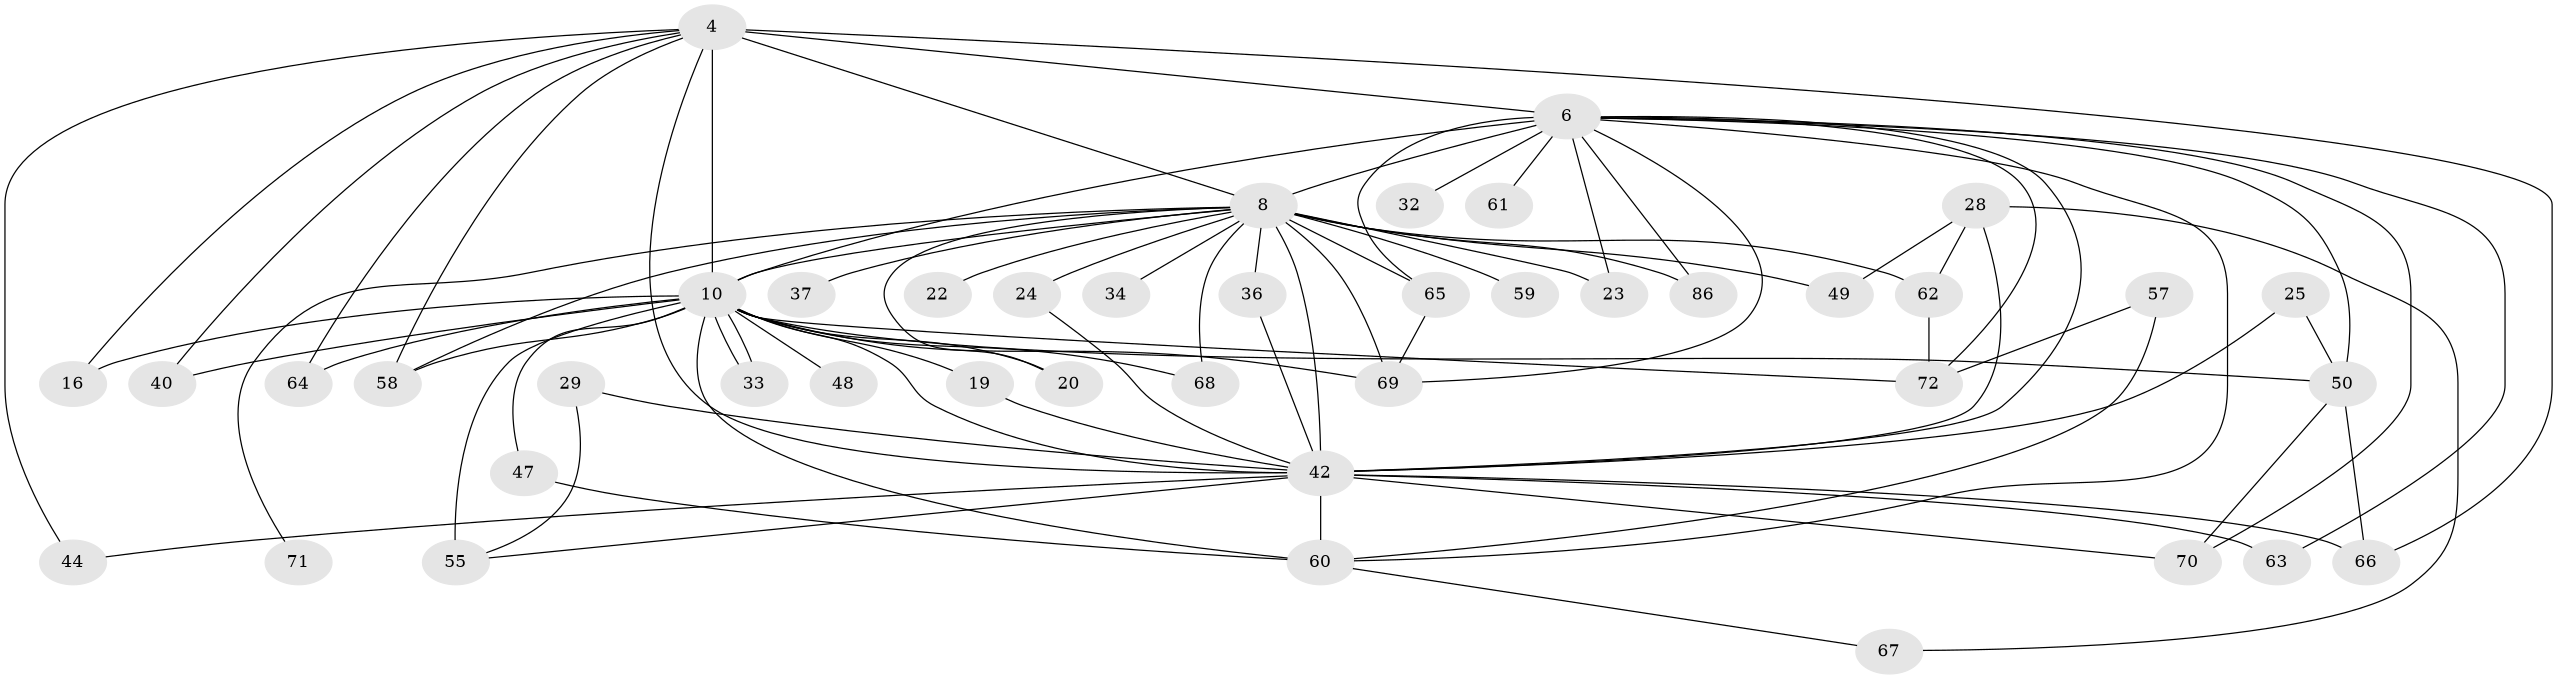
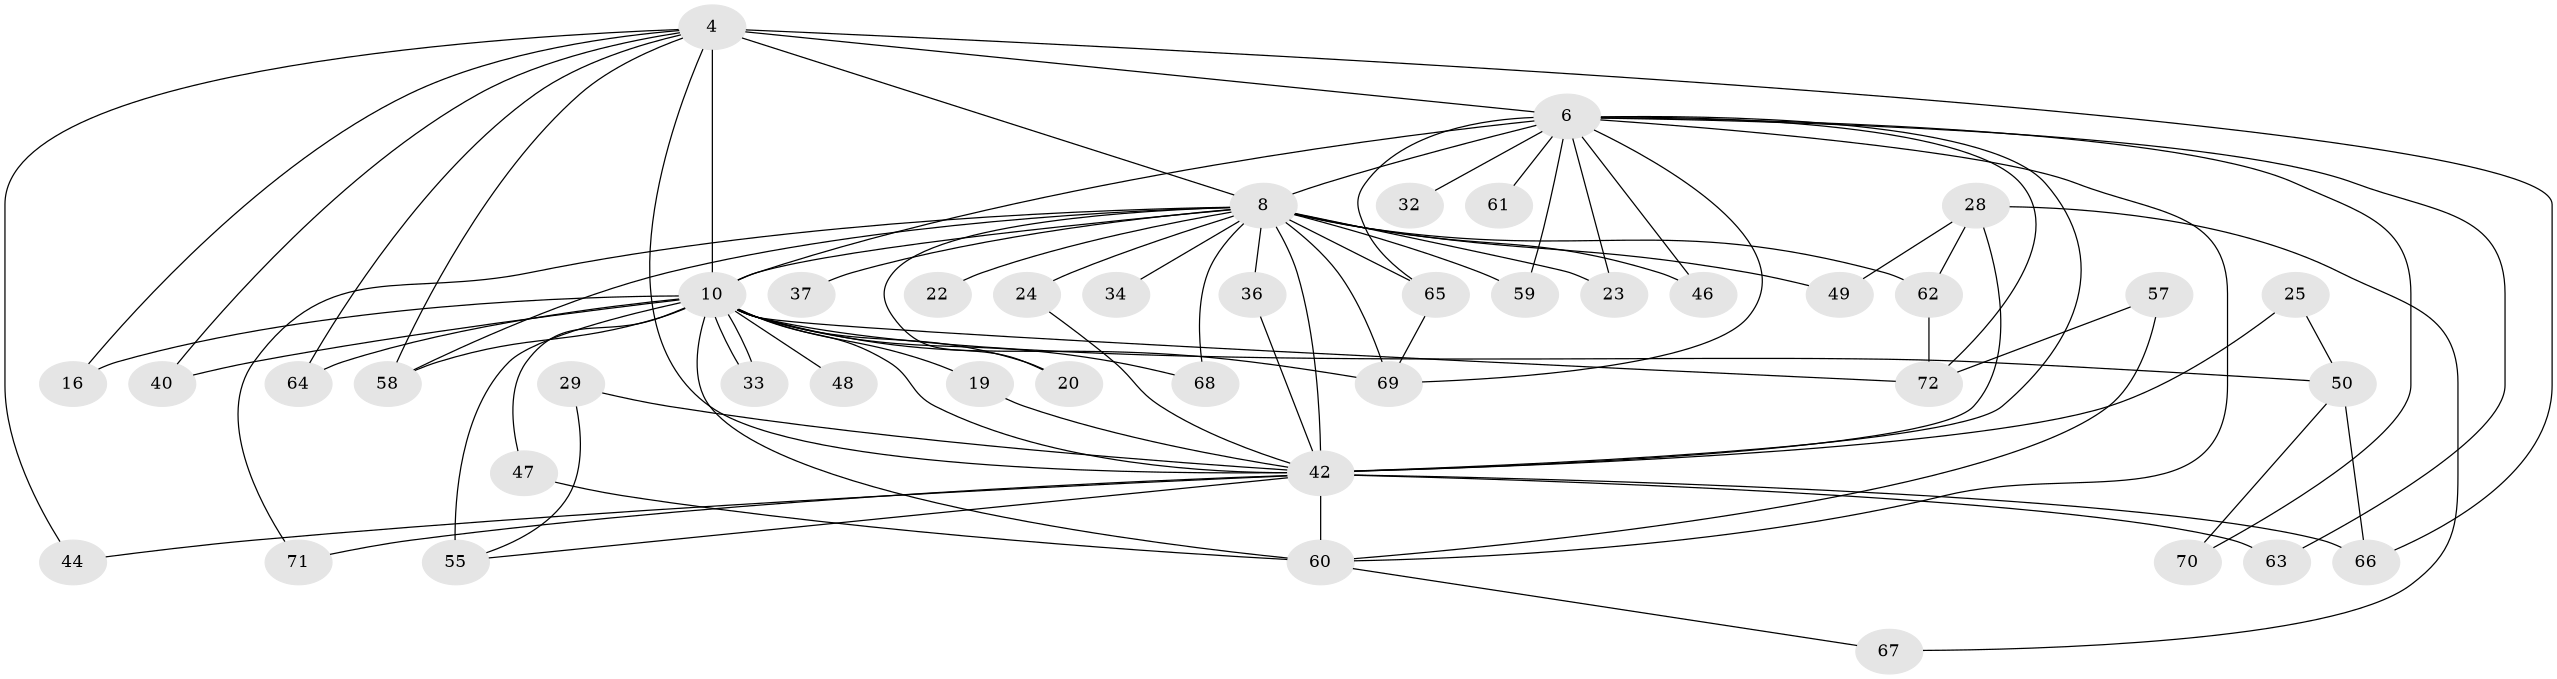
  graph {
    node [color=gray90 style=filled]
    4 [super="+3"]
    6 [super="+2"]
    8 [super="+5"]
    10 [super="+1"]
    16
    40
    42 [super="+21+9"]
    44
    58 [super="+14+52"]
    64 [super="+35"]
    66 [super="+30"]
    23
    32
-   46 [label=86]
+   46
    59 [super="+43"]
    60 [super="+17+51"]
    61
    63
    65 [super="+18+54"]
    69 [super="+12+45"]
    70
    72 [super="+56"]
    20
    22
    24
    34
    36 [super="+13"]
    37
    49 [super="+38+41"]
    62 [super="+53"]
    68
    71
    19
    33
    47
    48
    50 [super="+39"]
    55 [super="+15+27"]
    67
    25
    28
    29
    57
    4 -- 6 [weight=4]
    4 -- 8 [weight=4]
    4 -- 10 [weight=4]
    4 -- 16
    4 -- 40
    4 -- 42 [weight=5]
    4 -- 44
    4 -- 58
    4 -- 64 [weight=2]
    4 -- 66
    6 -- 8 [weight=4]
    6 -- 10 [weight=4]
    6 -- 42 [weight=4]
    6 -- 23
    6 -- 32
    6 -- 46
-   6 -- 50 [weight=2]
+   6 -- 59 [weight=2]
    6 -- 60
    6 -- 61
    6 -- 63
    6 -- 65
    6 -- 69
    6 -- 70
    6 -- 72 [weight=2]
    8 -- 10 [weight=4]
    8 -- 42 [weight=5]
    8 -- 58
    8 -- 23
    8 -- 46
    8 -- 59
    8 -- 65 [weight=3]
    8 -- 69
    8 -- 20
    8 -- 22 [weight=2]
    8 -- 24
    8 -- 34 [weight=2]
    8 -- 36
    8 -- 37 [weight=2]
    8 -- 49 [weight=3]
    8 -- 62
    8 -- 68
    8 -- 71
    10 -- 16
    10 -- 40
    10 -- 42 [weight=4]
    10 -- 58 [weight=2]
    10 -- 64 [weight=2]
    10 -- 60
    10 -- 69 [weight=2]
    10 -- 72 [weight=2]
    10 -- 20
    10 -- 68
    10 -- 19
    10 -- 33
    10 -- 33
    10 -- 47
    10 -- 48 [weight=2]
    10 -- 50 [weight=2]
    10 -- 55 [weight=3]
    42 -- 44
    42 -- 66
    42 -- 60 [weight=3]
    42 -- 63
-   42 -- 70
+   42 -- 71
    42 -- 55
    60 -- 67
    65 -- 69
    24 -- 42
    36 -- 42
    62 -- 72
    19 -- 42
    47 -- 60
    50 -- 66
    50 -- 70
    25 -- 42 [weight=2]
    25 -- 50
    28 -- 42 [weight=2]
    28 -- 49
    28 -- 62
    28 -- 67
    29 -- 42
    29 -- 55
    57 -- 60
    57 -- 72
  }
